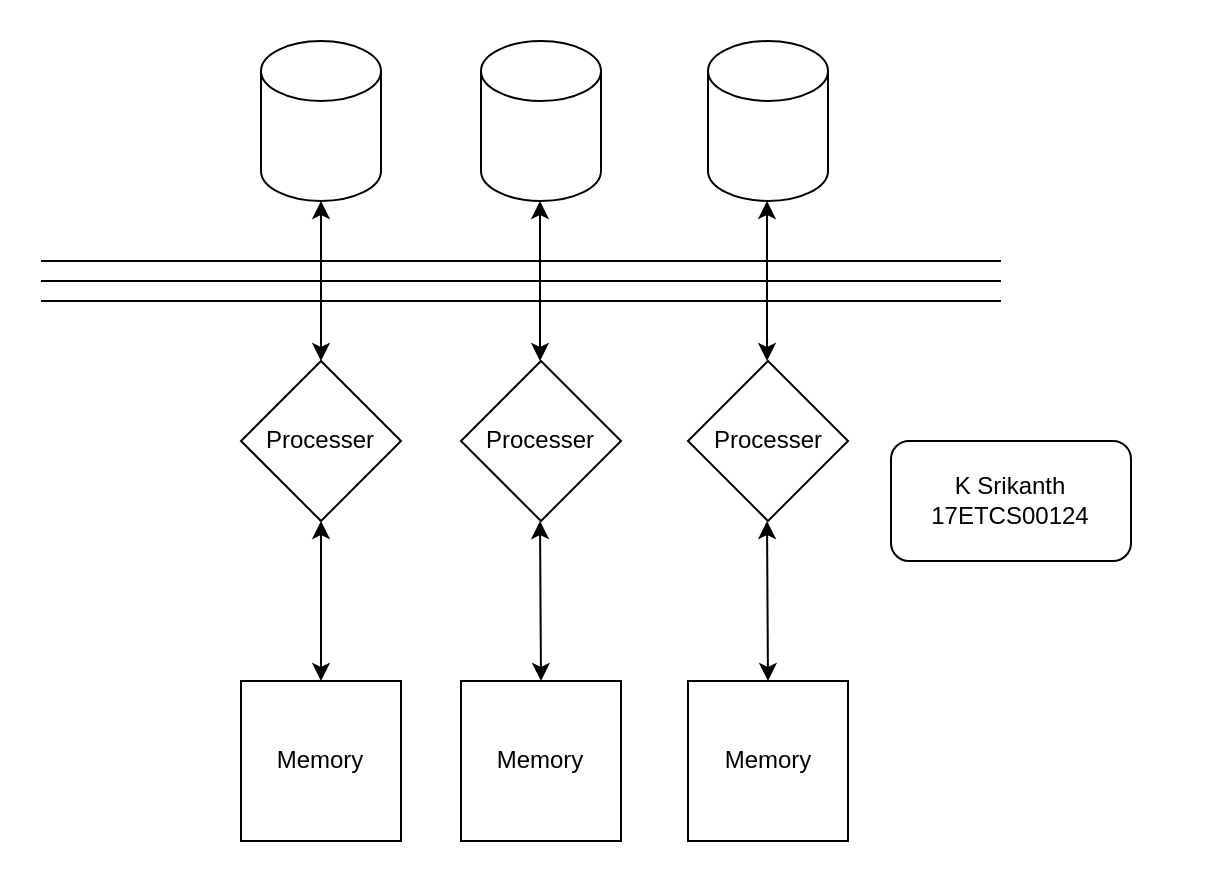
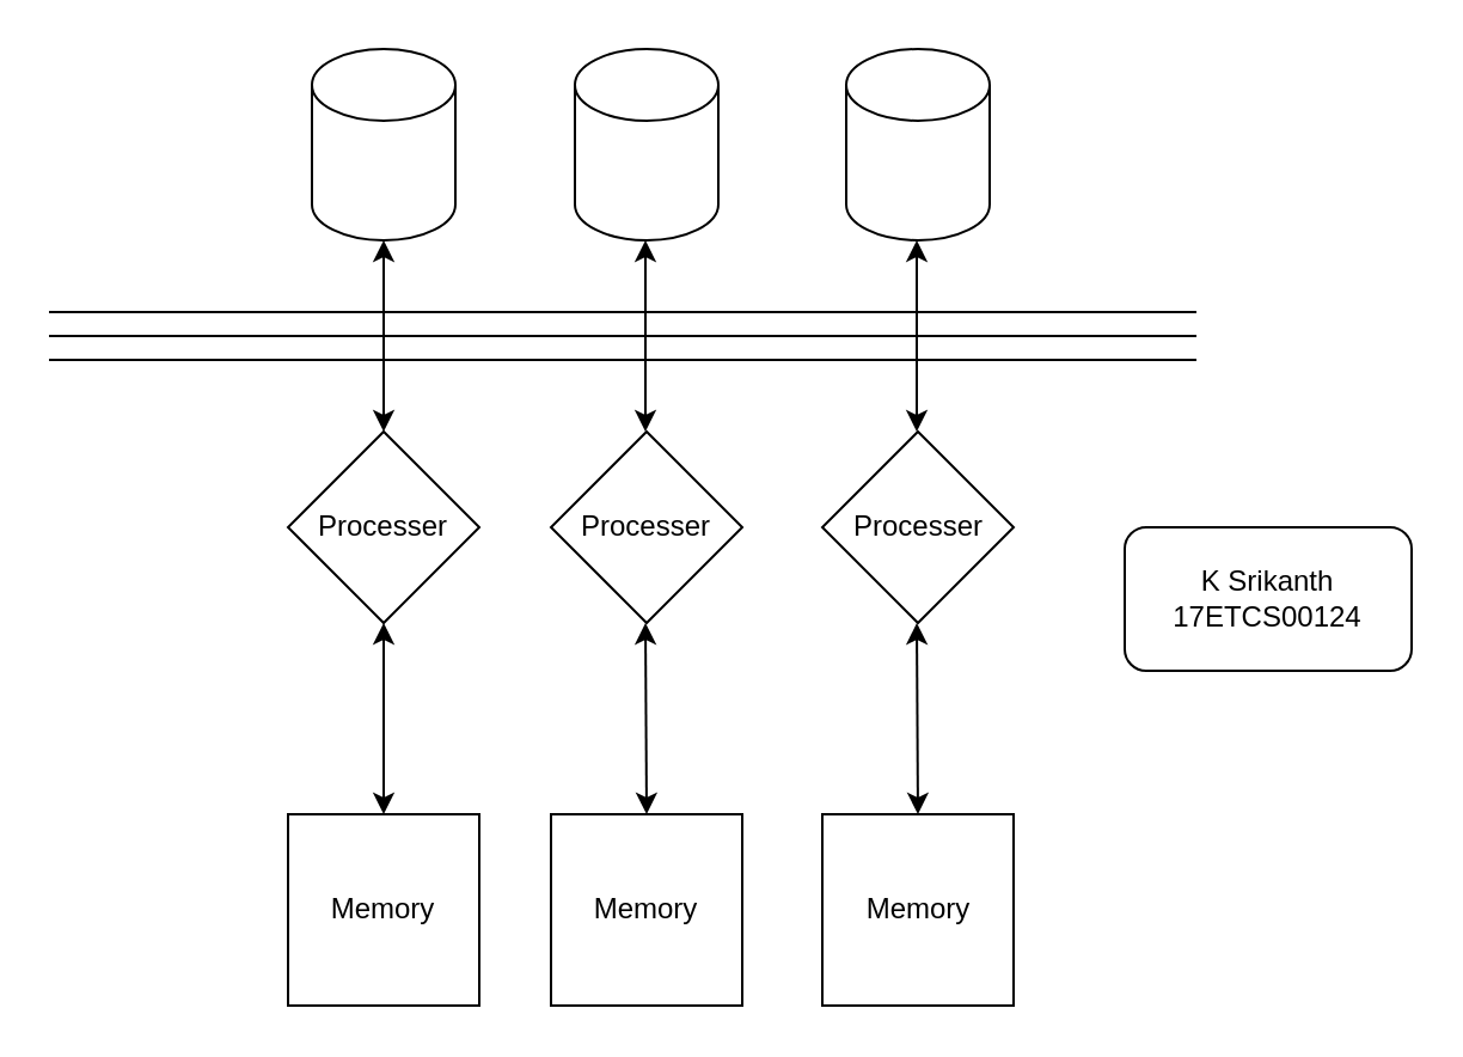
  <mxCell id="0" />
  <mxCell id="1" parent="0" />
  <mxCell id="2" value="" style="shape=cylinder3;whiteSpace=wrap;html=1;boundedLbl=1;backgroundOutline=1;size=15;" parent="1" vertex="1"><mxGeometry x="130" y="20" width="60" height="80" as="geometry" /></mxCell>
  <mxCell id="3" value="" style="shape=cylinder3;whiteSpace=wrap;html=1;boundedLbl=1;backgroundOutline=1;size=15;" parent="1" vertex="1"><mxGeometry x="240" y="20" width="60" height="80" as="geometry" /></mxCell>
  <mxCell id="4" value="" style="shape=cylinder3;whiteSpace=wrap;html=1;boundedLbl=1;backgroundOutline=1;size=15;" parent="1" vertex="1"><mxGeometry x="353.5" y="20" width="60" height="80" as="geometry" /></mxCell>
  <mxCell id="5" value="Processer" style="rhombus;whiteSpace=wrap;html=1;" parent="1" vertex="1"><mxGeometry x="120" y="180" width="80" height="80" as="geometry" /></mxCell>
  <mxCell id="6" value="Processer" style="rhombus;whiteSpace=wrap;html=1;" parent="1" vertex="1"><mxGeometry x="230" y="180" width="80" height="80" as="geometry" /></mxCell>
  <mxCell id="7" value="Processer" style="rhombus;whiteSpace=wrap;html=1;" parent="1" vertex="1"><mxGeometry x="343.5" y="180" width="80" height="80" as="geometry" /></mxCell>
  <mxCell id="8" value="Memory" style="whiteSpace=wrap;html=1;aspect=fixed;" parent="1" vertex="1"><mxGeometry x="120" y="340" width="80" height="80" as="geometry" /></mxCell>
  <mxCell id="9" value="Memory" style="whiteSpace=wrap;html=1;aspect=fixed;" parent="1" vertex="1"><mxGeometry x="230" y="340" width="80" height="80" as="geometry" /></mxCell>
  <mxCell id="10" value="Memory" style="whiteSpace=wrap;html=1;aspect=fixed;" parent="1" vertex="1"><mxGeometry x="343.5" y="340" width="80" height="80" as="geometry" /></mxCell>
  <mxCell id="11" value="" style="endArrow=classic;startArrow=classic;html=1;entryX=0.5;entryY=1;entryDx=0;entryDy=0;entryPerimeter=0;exitX=0.5;exitY=0;exitDx=0;exitDy=0;" parent="1" source="5" target="2" edge="1"><mxGeometry width="50" height="50" relative="1" as="geometry"><mxPoint x="330" y="260" as="sourcePoint" /><mxPoint x="380" y="210" as="targetPoint" /></mxGeometry></mxCell>
  <mxCell id="12" value="" style="endArrow=classic;startArrow=classic;html=1;entryX=0.5;entryY=1;entryDx=0;entryDy=0;entryPerimeter=0;exitX=0.5;exitY=0;exitDx=0;exitDy=0;" parent="1" edge="1"><mxGeometry width="50" height="50" relative="1" as="geometry"><mxPoint x="269.5" y="180" as="sourcePoint" /><mxPoint x="269.5" y="100" as="targetPoint" /></mxGeometry></mxCell>
  <mxCell id="13" value="" style="endArrow=classic;startArrow=classic;html=1;entryX=0.5;entryY=1;entryDx=0;entryDy=0;entryPerimeter=0;exitX=0.5;exitY=0;exitDx=0;exitDy=0;" parent="1" edge="1"><mxGeometry width="50" height="50" relative="1" as="geometry"><mxPoint x="383" y="180" as="sourcePoint" /><mxPoint x="383" y="100" as="targetPoint" /></mxGeometry></mxCell>
  <mxCell id="14" value="" style="endArrow=classic;startArrow=classic;html=1;exitX=0.5;exitY=0;exitDx=0;exitDy=0;entryX=0.5;entryY=1;entryDx=0;entryDy=0;" parent="1" source="8" target="5" edge="1"><mxGeometry width="50" height="50" relative="1" as="geometry"><mxPoint x="330" y="260" as="sourcePoint" /><mxPoint x="380" y="210" as="targetPoint" /></mxGeometry></mxCell>
  <mxCell id="15" value="" style="endArrow=classic;startArrow=classic;html=1;entryX=0.5;entryY=1;entryDx=0;entryDy=0;exitX=0.5;exitY=0;exitDx=0;exitDy=0;" parent="1" source="9" edge="1"><mxGeometry width="50" height="50" relative="1" as="geometry"><mxPoint x="270" y="340" as="sourcePoint" /><mxPoint x="269.5" y="260" as="targetPoint" /></mxGeometry></mxCell>
  <mxCell id="16" value="" style="endArrow=classic;startArrow=classic;html=1;exitX=0.5;exitY=0;exitDx=0;exitDy=0;entryX=0.5;entryY=1;entryDx=0;entryDy=0;" parent="1" source="10" edge="1"><mxGeometry width="50" height="50" relative="1" as="geometry"><mxPoint x="383" y="340" as="sourcePoint" /><mxPoint x="383" y="260" as="targetPoint" /></mxGeometry></mxCell>
  <mxCell id="17" value="" style="endArrow=none;html=1;" parent="1" edge="1"><mxGeometry width="50" height="50" relative="1" as="geometry"><mxPoint x="20" y="130" as="sourcePoint" /><mxPoint x="500" y="130" as="targetPoint" /></mxGeometry></mxCell>
  <mxCell id="18" value="" style="endArrow=none;html=1;" parent="1" edge="1"><mxGeometry width="50" height="50" relative="1" as="geometry"><mxPoint x="20" y="140" as="sourcePoint" /><mxPoint x="500" y="140" as="targetPoint" /></mxGeometry></mxCell>
  <mxCell id="19" value="" style="endArrow=none;html=1;" parent="1" edge="1"><mxGeometry width="50" height="50" relative="1" as="geometry"><mxPoint x="20" y="150" as="sourcePoint" /><mxPoint x="500" y="150" as="targetPoint" /></mxGeometry></mxCell>
- <mxCell id="20" value="K Srikanth&lt;br&gt;17ETCS00124" style="rounded=1;whiteSpace=wrap;html=1;" parent="1" vertex="1"><mxGeometry x="445" y="220" width="120" height="60" as="geometry" /></mxCell>
+ <mxCell id="20" value="K Srikanth&lt;br&gt;17ETCS00124" style="rounded=1;whiteSpace=wrap;html=1;" parent="1" vertex="1"><mxGeometry x="470" y="220" width="120" height="60" as="geometry" /></mxCell>
